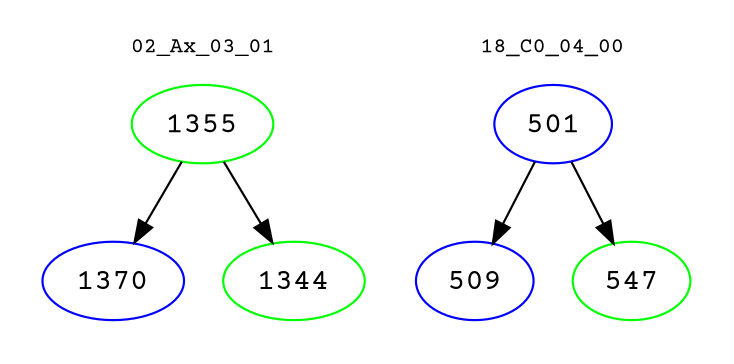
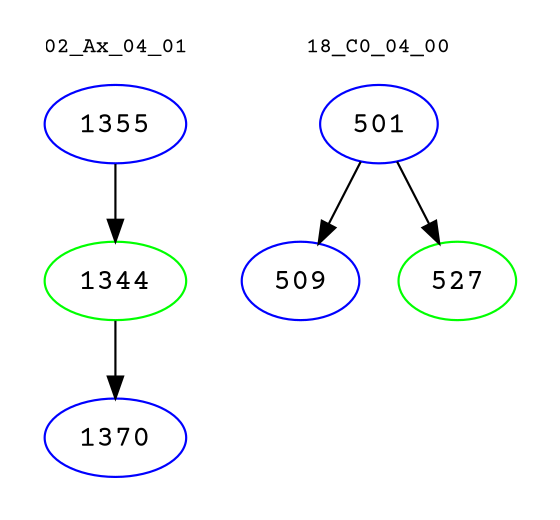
  digraph {
    fontname="Courier Prime"
    node [color=blue fontname="Courier Prime"]
    edge [color=black fontname="Courier Prime"]
-   n1 [color=green label=1355]
+   n1 [label=1355]
    n2 [label=1370]
    n3 [color=green label=1344]
    n4 [label=501]
    n5 [label=509]
-   n6 [color=green label=547]
+   n6 [color=green label=527]
    subgraph cluster_1 {
      color=white
      fontsize=10
-     label="02_Ax_03_01"
+     label="02_Ax_04_01"
      n1
      n2
      n3
    }
    subgraph cluster_2 {
      color=white
      fontsize=10
      label="18_C0_04_00"
      n4
      n5
      n6
    }
-   n1 -> n2
+   n3 -> n2
    n1 -> n3
    n4 -> n5
    n4 -> n6
  }
